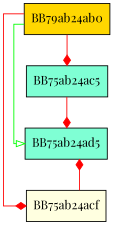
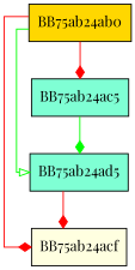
  digraph {
    fontname="Playfair Display"
    splines=ortho
    node [fillcolor=aquamarine fontname="Playfair Display" shape=box style=filled]
    edge [arrowhead=diamond color=red fontname="Playfair Display"]
-   BB75ab24ab0 [fillcolor=gold label=BB79ab24ab0]
+   BB75ab24ab0 [fillcolor=gold]
    n2 [label=BB75ab24ad5]
    BB75ab24ac5
    BB75ab24acf [fillcolor=lightyellow]
    BB75ab24ab0 -> n2 [arrowhead=onormal color=green]
    BB75ab24ab0 -> BB75ab24ac5
    BB75ab24ab0 -> BB75ab24acf
-   BB75ab24ac5 -> n2
-   BB75ab24acf -> n2
+   BB75ab24ac5 -> n2 [color=green]
+   n2 -> BB75ab24acf
  }
